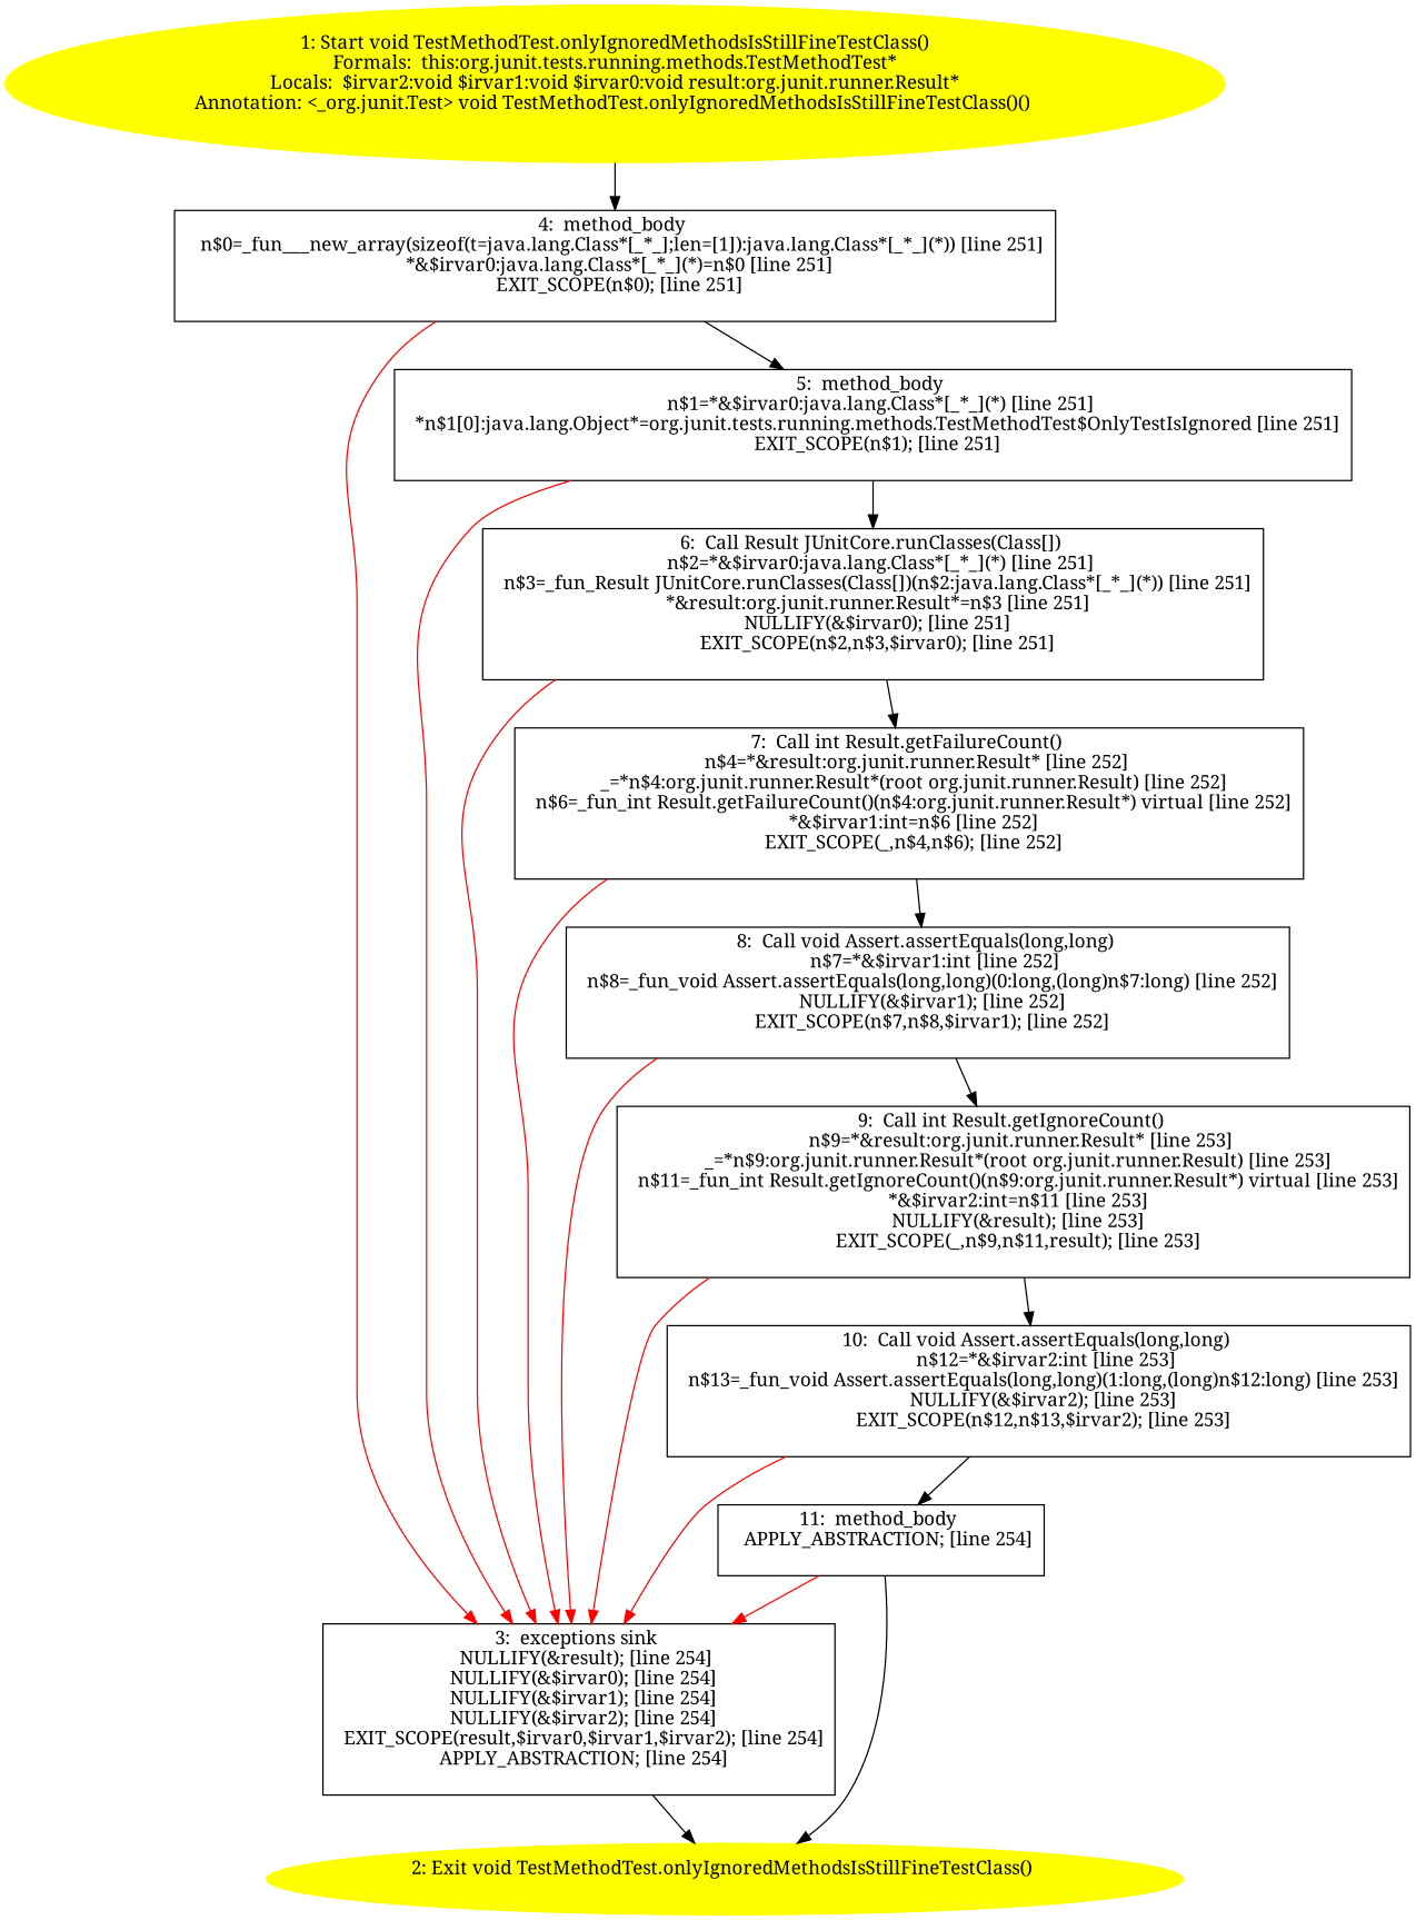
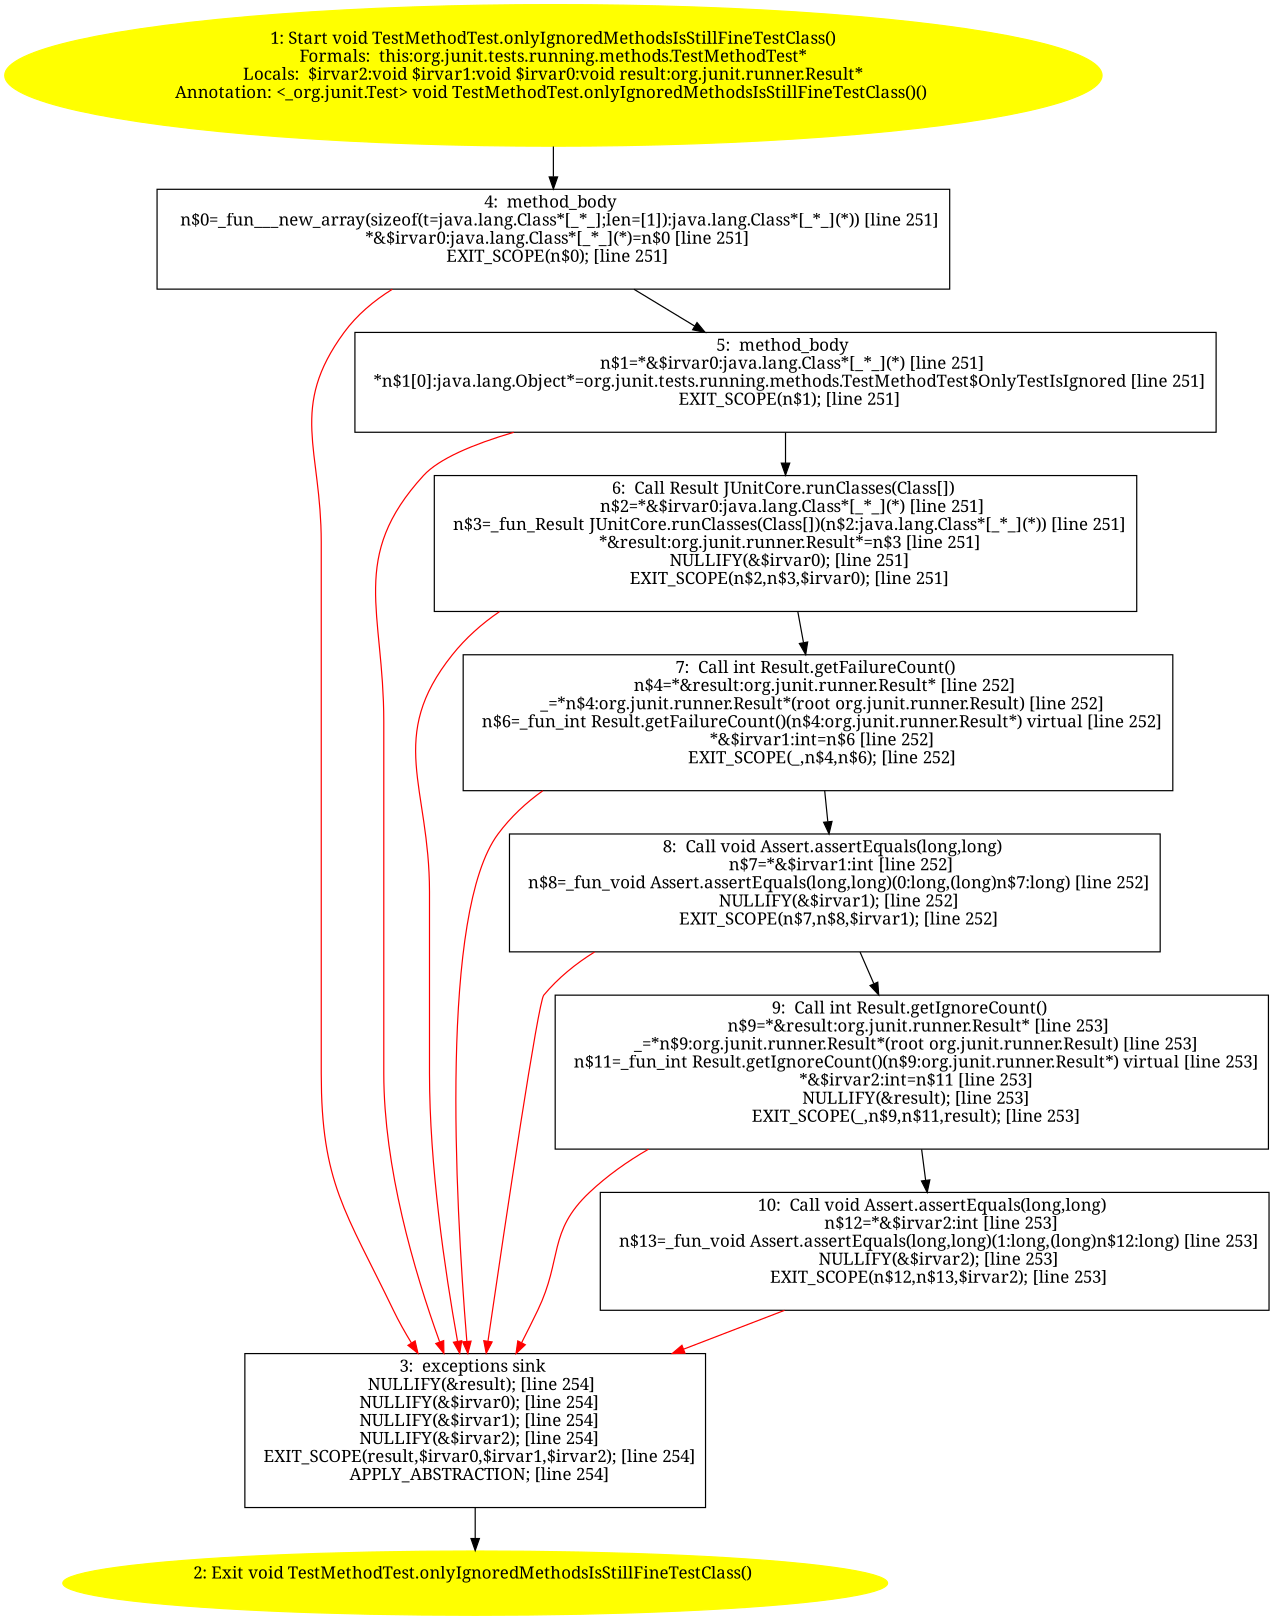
  digraph {
    fontname="Noto Serif"
    node [fontname="Noto Serif" shape=box]
    edge [fontname="Noto Serif"]
    n1 [color=yellow label="1: Start void TestMethodTest.onlyIgnoredMethodsIsStillFineTestClass()\nFormals:  this:org.junit.tests.running.methods.TestMethodTest*\nLocals:  $irvar2:void $irvar1:void $irvar0:void result:org.junit.runner.Result*\nAnnotation: <_org.junit.Test> void TestMethodTest.onlyIgnoredMethodsIsStillFineTestClass()() \n  " style=filled shape=""]
    n2 [label="4:  method_body \n   n$0=_fun___new_array(sizeof(t=java.lang.Class*[_*_];len=[1]):java.lang.Class*[_*_](*)) [line 251]\n  *&$irvar0:java.lang.Class*[_*_](*)=n$0 [line 251]\n  EXIT_SCOPE(n$0); [line 251]\n "]
    n3 [label="3:  exceptions sink \n   NULLIFY(&result); [line 254]\n  NULLIFY(&$irvar0); [line 254]\n  NULLIFY(&$irvar1); [line 254]\n  NULLIFY(&$irvar2); [line 254]\n  EXIT_SCOPE(result,$irvar0,$irvar1,$irvar2); [line 254]\n  APPLY_ABSTRACTION; [line 254]\n "]
    n4 [label="5:  method_body \n   n$1=*&$irvar0:java.lang.Class*[_*_](*) [line 251]\n  *n$1[0]:java.lang.Object*=org.junit.tests.running.methods.TestMethodTest$OnlyTestIsIgnored [line 251]\n  EXIT_SCOPE(n$1); [line 251]\n "]
    n5 [color=yellow label="2: Exit void TestMethodTest.onlyIgnoredMethodsIsStillFineTestClass() \n  " style=filled shape=""]
    n6 [label="6:  Call Result JUnitCore.runClasses(Class[]) \n   n$2=*&$irvar0:java.lang.Class*[_*_](*) [line 251]\n  n$3=_fun_Result JUnitCore.runClasses(Class[])(n$2:java.lang.Class*[_*_](*)) [line 251]\n  *&result:org.junit.runner.Result*=n$3 [line 251]\n  NULLIFY(&$irvar0); [line 251]\n  EXIT_SCOPE(n$2,n$3,$irvar0); [line 251]\n "]
    n7 [label="7:  Call int Result.getFailureCount() \n   n$4=*&result:org.junit.runner.Result* [line 252]\n  _=*n$4:org.junit.runner.Result*(root org.junit.runner.Result) [line 252]\n  n$6=_fun_int Result.getFailureCount()(n$4:org.junit.runner.Result*) virtual [line 252]\n  *&$irvar1:int=n$6 [line 252]\n  EXIT_SCOPE(_,n$4,n$6); [line 252]\n "]
    n8 [label="8:  Call void Assert.assertEquals(long,long) \n   n$7=*&$irvar1:int [line 252]\n  n$8=_fun_void Assert.assertEquals(long,long)(0:long,(long)n$7:long) [line 252]\n  NULLIFY(&$irvar1); [line 252]\n  EXIT_SCOPE(n$7,n$8,$irvar1); [line 252]\n "]
    n9 [label="9:  Call int Result.getIgnoreCount() \n   n$9=*&result:org.junit.runner.Result* [line 253]\n  _=*n$9:org.junit.runner.Result*(root org.junit.runner.Result) [line 253]\n  n$11=_fun_int Result.getIgnoreCount()(n$9:org.junit.runner.Result*) virtual [line 253]\n  *&$irvar2:int=n$11 [line 253]\n  NULLIFY(&result); [line 253]\n  EXIT_SCOPE(_,n$9,n$11,result); [line 253]\n "]
    n10 [label="10:  Call void Assert.assertEquals(long,long) \n   n$12=*&$irvar2:int [line 253]\n  n$13=_fun_void Assert.assertEquals(long,long)(1:long,(long)n$12:long) [line 253]\n  NULLIFY(&$irvar2); [line 253]\n  EXIT_SCOPE(n$12,n$13,$irvar2); [line 253]\n "]
-   n11 [label="11:  method_body \n   APPLY_ABSTRACTION; [line 254]\n "]
    n1 -> n2
    n2 -> n3 [color=red]
    n2 -> n4
    n3 -> n5
    n4 -> n3 [color=red]
    n4 -> n6
    n6 -> n3 [color=red]
    n6 -> n7
    n7 -> n3 [color=red]
    n7 -> n8
    n8 -> n3 [color=red]
    n8 -> n9
    n9 -> n3 [color=red]
    n9 -> n10
    n10 -> n3 [color=red]
-   n10 -> n11
-   n11 -> n3 [color=red]
-   n11 -> n5
  }
